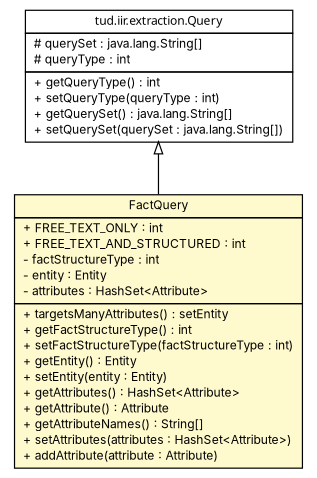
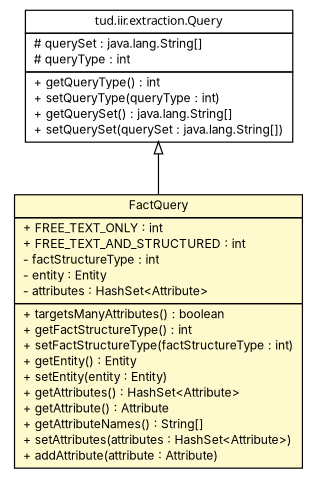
  digraph {
    nodesep=0.25
    ranksep=0.5
    fontname=Inter
    node [fontcolor=black fontname=Inter fontsize=10.0 shape=plaintext]
    n1 [label=<<table title="tud.iir.extraction.Query" border="0" cellborder="1" cellspacing="0" cellpadding="2" port="p" href="../Query.html"> 		<tr><td><table border="0" cellspacing="0" cellpadding="1"> <tr><td align="center" balign="center"><font face="ariali"> tud.iir.extraction.Query </font></td></tr> 		</table></td></tr> 		<tr><td><table border="0" cellspacing="0" cellpadding="1"> <tr><td align="left" balign="left"> # querySet : java.lang.String[] </td></tr> <tr><td align="left" balign="left"> # queryType : int </td></tr> 		</table></td></tr> 		<tr><td><table border="0" cellspacing="0" cellpadding="1"> <tr><td align="left" balign="left"> + getQueryType() : int </td></tr> <tr><td align="left" balign="left"> + setQueryType(queryType : int) </td></tr> <tr><td align="left" balign="left"> + getQuerySet() : java.lang.String[] </td></tr> <tr><td align="left" balign="left"> + setQuerySet(querySet : java.lang.String[]) </td></tr> 		</table></td></tr> 		</table>>]
-   n2 [label=<<table title="tud.iir.extraction.fact.FactQuery" border="0" cellborder="1" cellspacing="0" cellpadding="2" port="p" bgcolor="lemonChiffon" href="./FactQuery.html"> 		<tr><td><table border="0" cellspacing="0" cellpadding="1"> <tr><td align="center" balign="center"> FactQuery </td></tr> 		</table></td></tr> 		<tr><td><table border="0" cellspacing="0" cellpadding="1"> <tr><td align="left" balign="left"> + FREE_TEXT_ONLY : int </td></tr> <tr><td align="left" balign="left"> + FREE_TEXT_AND_STRUCTURED : int </td></tr> <tr><td align="left" balign="left"> - factStructureType : int </td></tr> <tr><td align="left" balign="left"> - entity : Entity </td></tr> <tr><td align="left" balign="left"> - attributes : HashSet&lt;Attribute&gt; </td></tr> 		</table></td></tr> 		<tr><td><table border="0" cellspacing="0" cellpadding="1"> <tr><td align="left" balign="left"> + targetsManyAttributes() : setEntity </td></tr> <tr><td align="left" balign="left"> + getFactStructureType() : int </td></tr> <tr><td align="left" balign="left"> + setFactStructureType(factStructureType : int) </td></tr> <tr><td align="left" balign="left"> + getEntity() : Entity </td></tr> <tr><td align="left" balign="left"> + setEntity(entity : Entity) </td></tr> <tr><td align="left" balign="left"> + getAttributes() : HashSet&lt;Attribute&gt; </td></tr> <tr><td align="left" balign="left"> + getAttribute() : Attribute </td></tr> <tr><td align="left" balign="left"> + getAttributeNames() : String[] </td></tr> <tr><td align="left" balign="left"> + setAttributes(attributes : HashSet&lt;Attribute&gt;) </td></tr> <tr><td align="left" balign="left"> + addAttribute(attribute : Attribute) </td></tr> 		</table></td></tr> 		</table>>]
+   n2 [label=<<table title="tud.iir.extraction.fact.FactQuery" border="0" cellborder="1" cellspacing="0" cellpadding="2" port="p" bgcolor="lemonChiffon" href="./FactQuery.html"> 		<tr><td><table border="0" cellspacing="0" cellpadding="1"> <tr><td align="center" balign="center"> FactQuery </td></tr> 		</table></td></tr> 		<tr><td><table border="0" cellspacing="0" cellpadding="1"> <tr><td align="left" balign="left"> + FREE_TEXT_ONLY : int </td></tr> <tr><td align="left" balign="left"> + FREE_TEXT_AND_STRUCTURED : int </td></tr> <tr><td align="left" balign="left"> - factStructureType : int </td></tr> <tr><td align="left" balign="left"> - entity : Entity </td></tr> <tr><td align="left" balign="left"> - attributes : HashSet&lt;Attribute&gt; </td></tr> 		</table></td></tr> 		<tr><td><table border="0" cellspacing="0" cellpadding="1"> <tr><td align="left" balign="left"> + targetsManyAttributes() : boolean </td></tr> <tr><td align="left" balign="left"> + getFactStructureType() : int </td></tr> <tr><td align="left" balign="left"> + setFactStructureType(factStructureType : int) </td></tr> <tr><td align="left" balign="left"> + getEntity() : Entity </td></tr> <tr><td align="left" balign="left"> + setEntity(entity : Entity) </td></tr> <tr><td align="left" balign="left"> + getAttributes() : HashSet&lt;Attribute&gt; </td></tr> <tr><td align="left" balign="left"> + getAttribute() : Attribute </td></tr> <tr><td align="left" balign="left"> + getAttributeNames() : String[] </td></tr> <tr><td align="left" balign="left"> + setAttributes(attributes : HashSet&lt;Attribute&gt;) </td></tr> <tr><td align="left" balign="left"> + addAttribute(attribute : Attribute) </td></tr> 		</table></td></tr> 		</table>>]
    n1 -> n2 [arrowtail=empty dir=back fontname=Inter fontsize=10 headport=p labelfontname=arial labelfontsize=10 tailport=p]
  }
